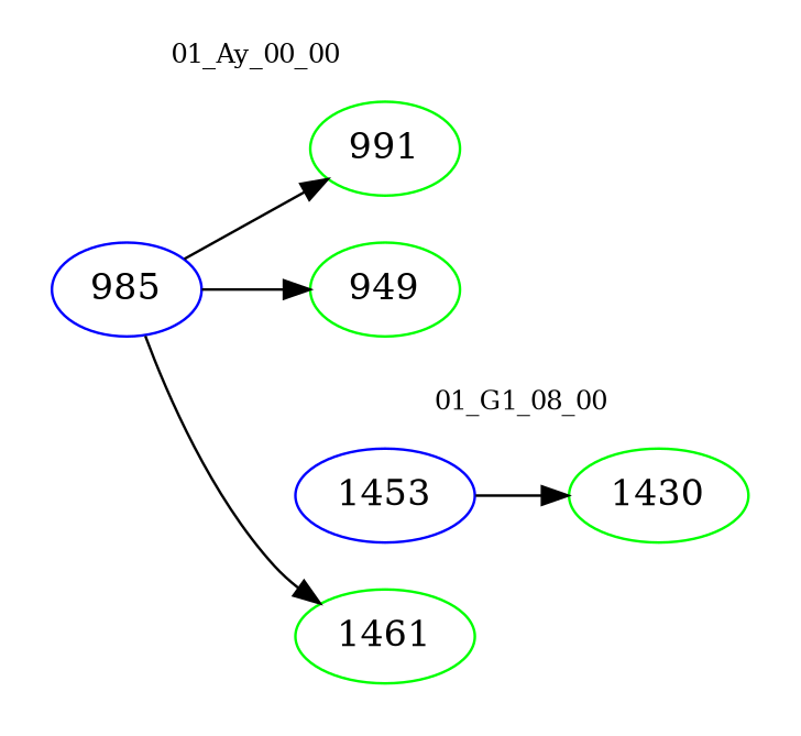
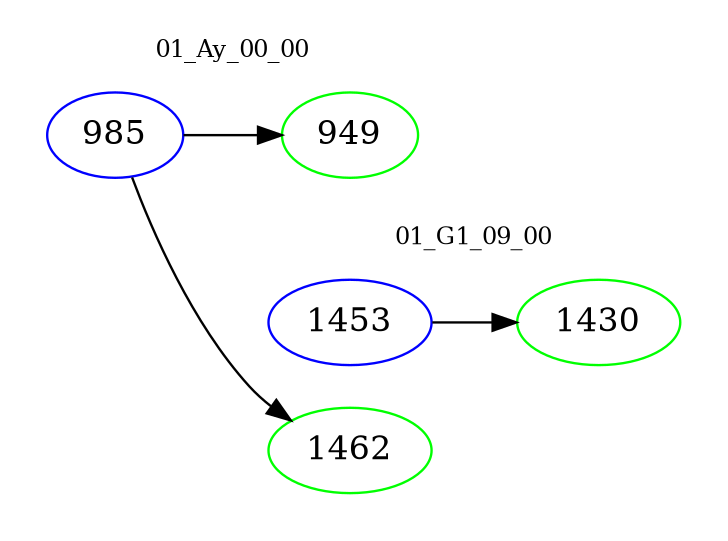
  digraph {
    rankdir=LR
    node [color=green]
    edge [color=black]
    n1 [color=blue label=985]
    n2 [label=949]
-   n3 [label=991]
    n4 [color=blue label=1453]
    n5 [label=1430]
-   n6 [label=1461]
+   n6 [label=1462]
    subgraph cluster_1 {
      color=white
      fontsize=10
      label="01_Ay_00_00"
      n1
      n2
-     n3
    }
    subgraph cluster_2 {
      color=white
      fontsize=10
-     label="01_G1_08_00"
+     label="01_G1_09_00"
      n4
      n5
      n6
    }
    n1 -> n2
-   n1 -> n3
    n1 -> n6
    n4 -> n5
  }
